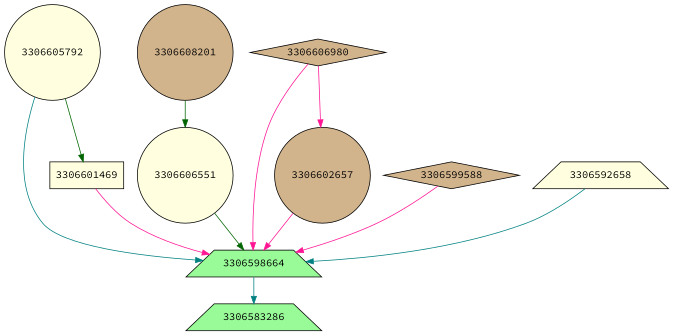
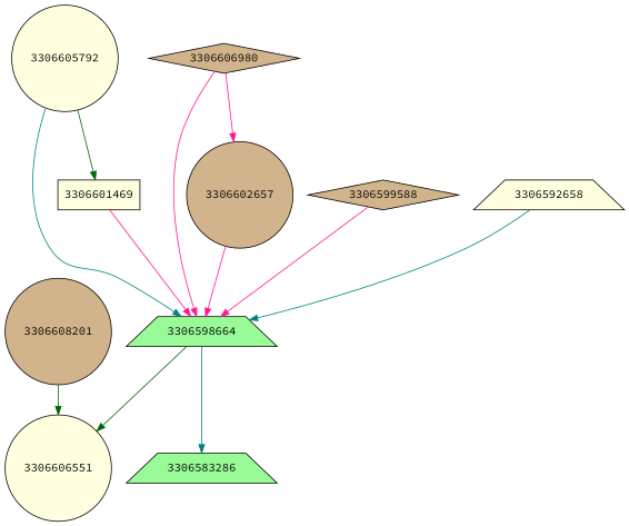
  strict digraph {
    fontname="Source Code Pro"
    node [fillcolor=lightyellow fontname="Source Code Pro" shape=circle style=filled]
    edge [color=deeppink fontname="Source Code Pro"]
    3306598664 [fillcolor=palegreen shape=trapezium]
    3306605792
    3306601469 [shape=box]
    3306583286 [fillcolor=palegreen shape=trapezium]
    3306606551
    3306602657 [fillcolor=tan]
    3306599588 [fillcolor=tan shape=diamond]
    3306606980 [fillcolor=tan shape=diamond]
    3306608201 [fillcolor=tan]
    3306592658 [shape=trapezium]
    3306598664 -> 3306583286 [color=teal]
-   3306606551 -> 3306598664 [color=darkgreen]
+   3306598664 -> 3306606551 [color=darkgreen]
    3306605792 -> 3306598664 [color=teal]
    3306605792 -> 3306601469 [color=darkgreen]
    3306601469 -> 3306598664
    3306602657 -> 3306598664
    3306599588 -> 3306598664
    3306606980 -> 3306598664
    3306606980 -> 3306602657
    3306608201 -> 3306606551 [color=darkgreen]
    3306592658 -> 3306598664 [color=teal]
  }
